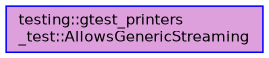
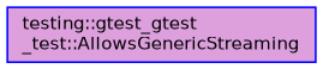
  digraph {
    rankdir=LR
-   n1 [color=blue fillcolor=plum fontname=Helvetica fontsize=10 height=0.2 label="testing::gtest_printers\l_test::AllowsGenericStreaming" shape=box style=filled width=0.4]
+   n1 [color=blue fillcolor=plum fontname=Helvetica fontsize=10 height=0.2 label="testing::gtest_gtest\l_test::AllowsGenericStreaming" shape=box style=filled width=0.4]
  }
